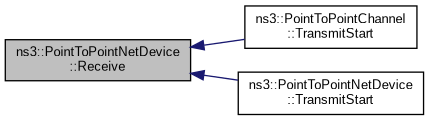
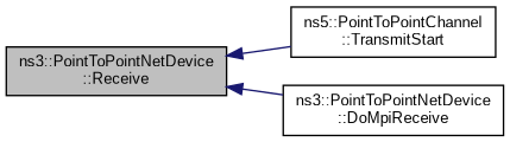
  digraph {
    fontname="Liberation Sans"
    rankdir=LR
    node [color=black fillcolor=white fontname="Liberation Sans" fontsize=10 shape=record style=filled]
    edge [color=midnightblue dir=back fontname="Liberation Sans" fontsize=10 labelfontname=Helvetica labelfontsize=10 style=solid]
    n1 [fillcolor=grey75 fontcolor=black height=0.2 label="ns3::PointToPointNetDevice\l::Receive" width=0.4]
-   n2 [height=0.2 label="ns3::PointToPointChannel\l::TransmitStart" width=0.4]
-   n3 [height=0.2 label="ns3::PointToPointNetDevice\l::TransmitStart" width=0.4]
+   n2 [height=0.2 label="ns5::PointToPointChannel\l::TransmitStart" width=0.4]
+   n3 [height=0.2 label="ns3::PointToPointNetDevice\l::DoMpiReceive" width=0.4]
    n1 -> n2
    n1 -> n3
  }
